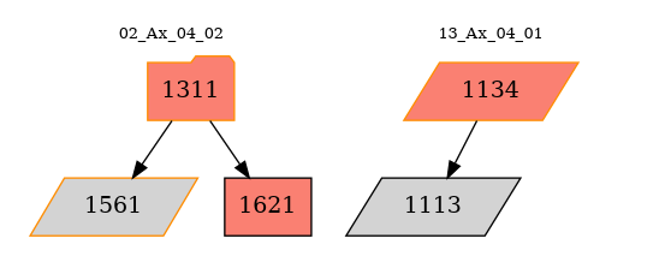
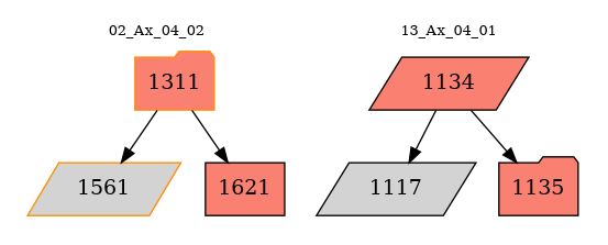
  digraph {
    node [color=black fillcolor=salmon shape=parallelogram style=filled]
    edge [color=black]
    n1 [color=darkorange label=1311 shape=folder]
    n2 [color=darkorange fillcolor=lightgrey label=1561]
    n3 [label=1621 shape=box]
-   n4 [color=darkorange label=1134]
-   n5 [fillcolor=lightgrey label=1113]
+   n4 [label=1134]
+   n5 [fillcolor=lightgrey label=1117]
+   n6 [label=1135 shape=folder]
    subgraph cluster_1 {
      color=white
      fontsize=10
      label="02_Ax_04_02"
      n1
      n2
      n3
    }
    subgraph cluster_2 {
      color=white
      fontsize=10
      label="13_Ax_04_01"
      n4
      n5
+     n6
    }
    n1 -> n2
    n1 -> n3
    n4 -> n5
+   n4 -> n6
  }
